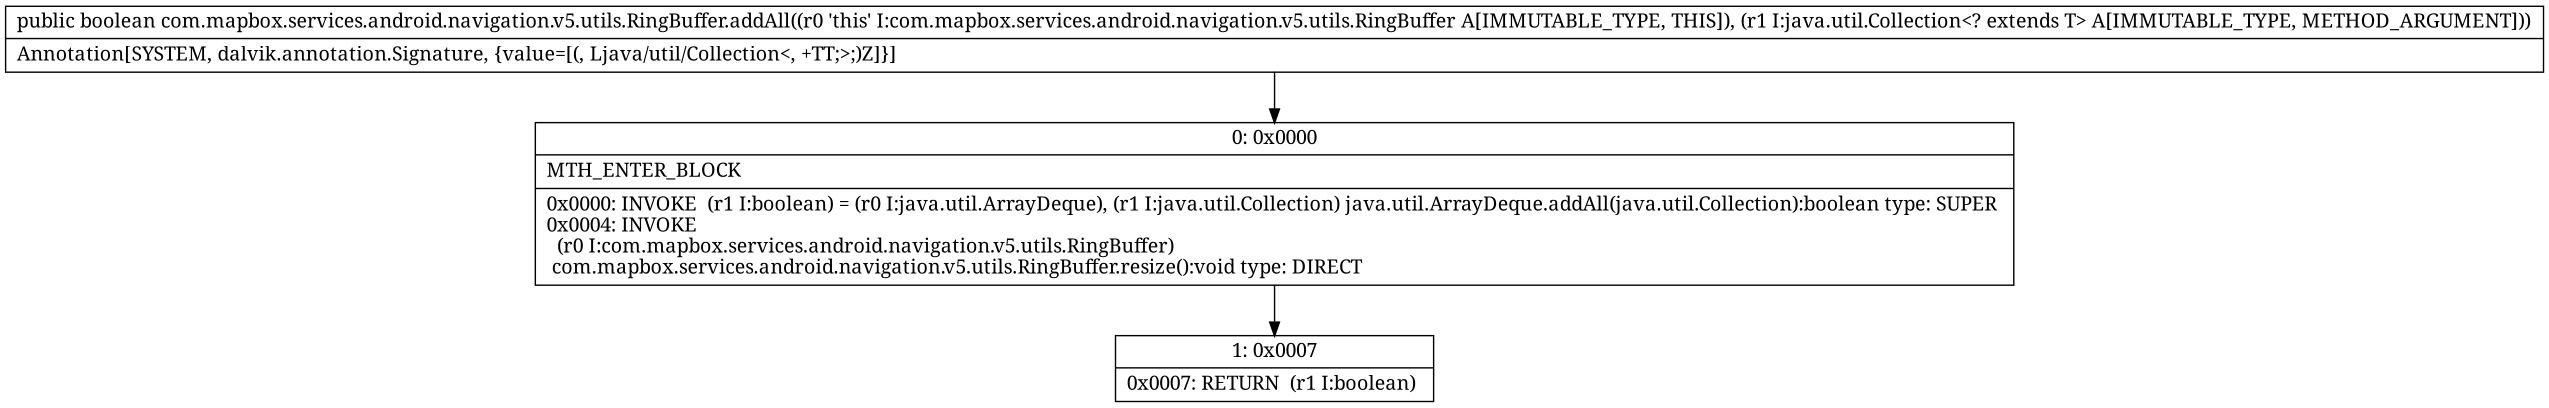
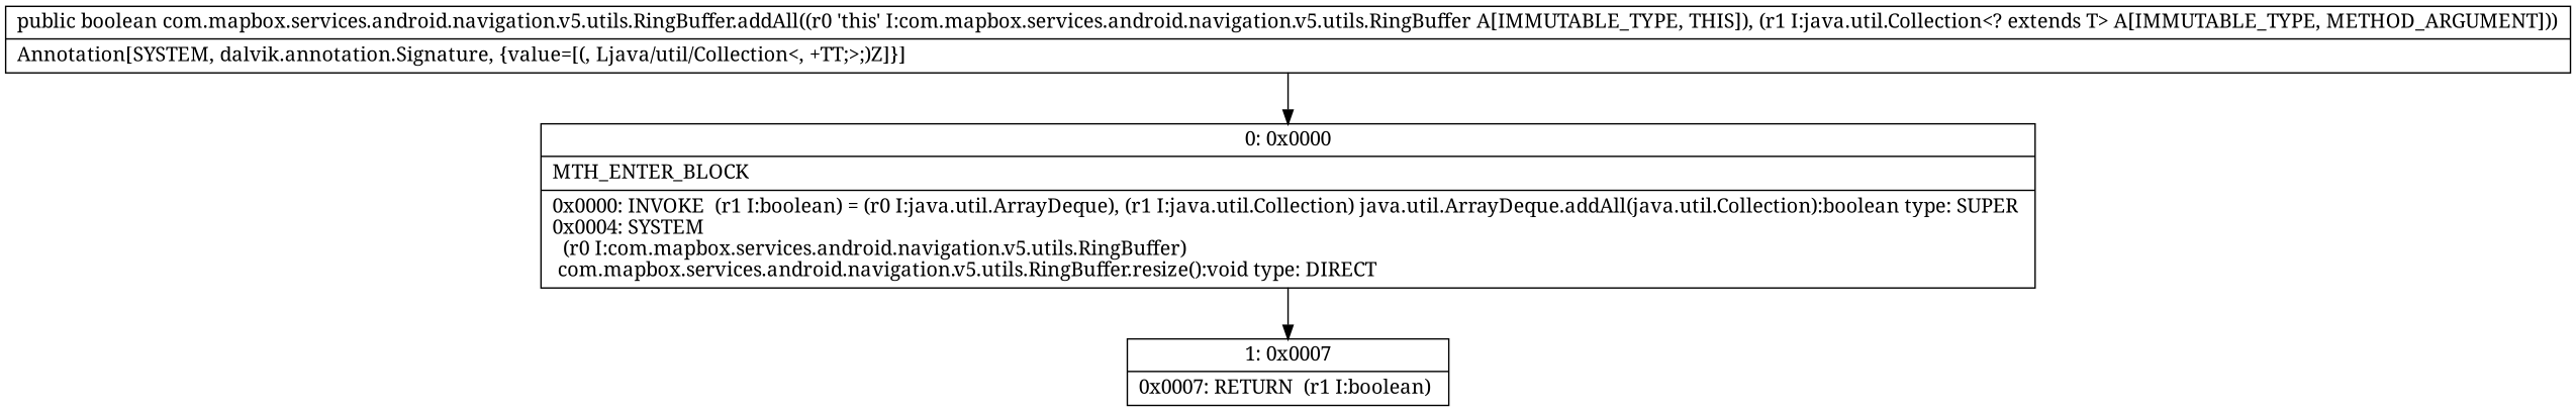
  digraph {
    fontname="Noto Serif"
    node [shape=record fontname="Noto Serif"]
    edge [fontname="Noto Serif"]
-   n1 [label="{0\:\ 0x0000|MTH_ENTER_BLOCK\l|0x0000: INVOKE  (r1 I:boolean) = (r0 I:java.util.ArrayDeque), (r1 I:java.util.Collection) java.util.ArrayDeque.addAll(java.util.Collection):boolean type: SUPER \l0x0004: INVOKE  \l  (r0 I:com.mapbox.services.android.navigation.v5.utils.RingBuffer)\l com.mapbox.services.android.navigation.v5.utils.RingBuffer.resize():void type: DIRECT \l}"]
+   n1 [label="{0\:\ 0x0000|MTH_ENTER_BLOCK\l|0x0000: INVOKE  (r1 I:boolean) = (r0 I:java.util.ArrayDeque), (r1 I:java.util.Collection) java.util.ArrayDeque.addAll(java.util.Collection):boolean type: SUPER \l0x0004: SYSTEM  \l  (r0 I:com.mapbox.services.android.navigation.v5.utils.RingBuffer)\l com.mapbox.services.android.navigation.v5.utils.RingBuffer.resize():void type: DIRECT \l}"]
    n2 [label="{1\:\ 0x0007|0x0007: RETURN  (r1 I:boolean) \l}"]
    n3 [label="{public boolean com.mapbox.services.android.navigation.v5.utils.RingBuffer.addAll((r0 'this' I:com.mapbox.services.android.navigation.v5.utils.RingBuffer A[IMMUTABLE_TYPE, THIS]), (r1 I:java.util.Collection\<? extends T\> A[IMMUTABLE_TYPE, METHOD_ARGUMENT]))  | Annotation[SYSTEM, dalvik.annotation.Signature, \{value=[(, Ljava\/util\/Collection\<, +TT;\>;)Z]\}]\l}"]
    n1 -> n2
    n3 -> n1
  }
